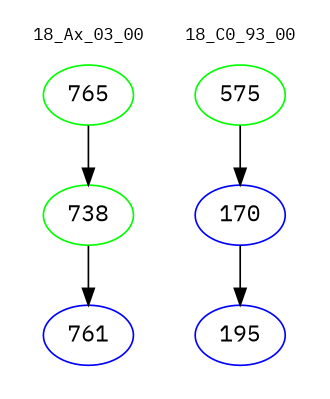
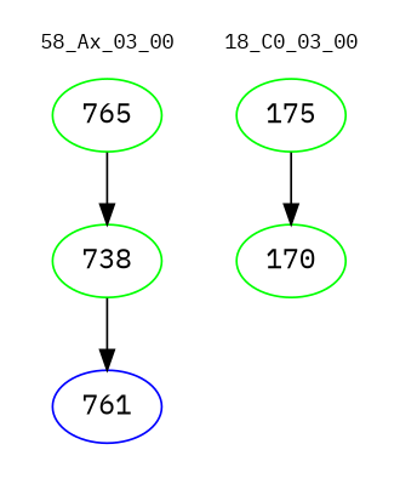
  digraph {
    fontname="IBM Plex Mono"
    node [color=green fontname="IBM Plex Mono"]
    edge [color=black fontname="IBM Plex Mono"]
    n1 [label=765]
    n2 [label=738]
    n3 [color=blue label=761]
-   n4 [label=575]
-   n5 [color=blue label=170]
-   n6 [color=blue label=195]
+   n4 [label=175]
+   n5 [label=170]
    subgraph cluster_1 {
      color=white
      fontsize=10
-     label="18_Ax_03_00"
+     label="58_Ax_03_00"
      n1
      n2
      n3
    }
    subgraph cluster_2 {
      color=white
      fontsize=10
-     label="18_C0_93_00"
+     label="18_C0_03_00"
      n4
      n5
-     n6
    }
    n1 -> n2
    n2 -> n3
    n4 -> n5
-   n5 -> n6
  }
